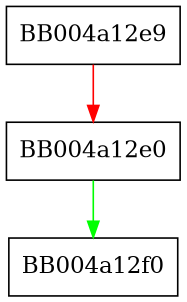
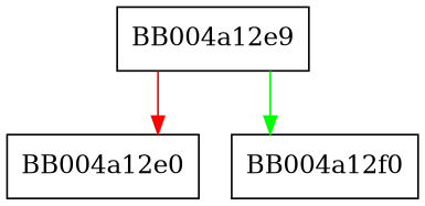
  digraph {
    splines=ortho
    node [shape=box]
    BB004a12e0
    BB004a12f0
    BB004a12e9
-   BB004a12e0 -> BB004a12f0 [color=green]
+   BB004a12e9 -> BB004a12f0 [color=green]
    BB004a12e9 -> BB004a12e0 [color=red]
  }
